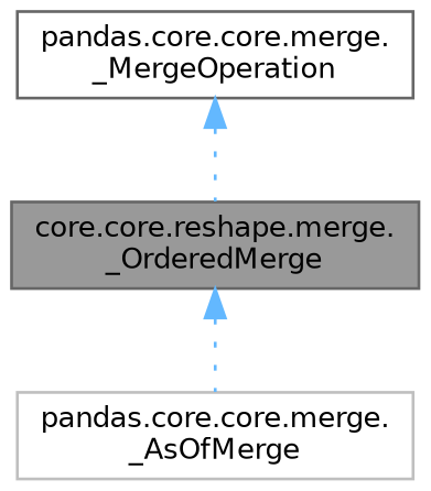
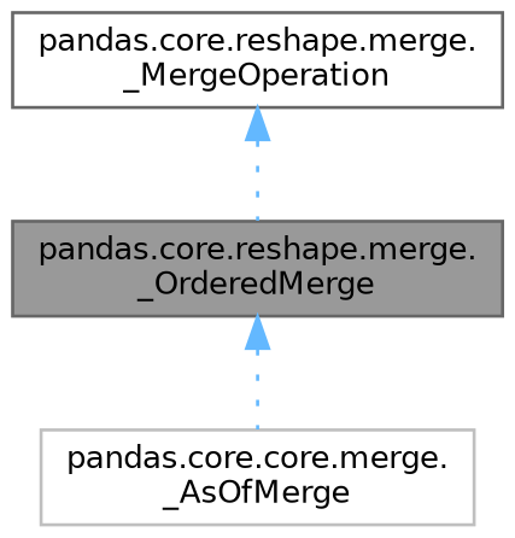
  digraph {
    node [color=gray40 fillcolor=white fontname=Helvetica fontsize=10 shape=box style=filled]
    edge [color=steelblue1 dir=back fontname=Helvetica fontsize=10 labelfontname=Helvetica labelfontsize=10 style=dotted]
-   n1 [fillcolor=grey60 fontcolor=black height=0.2 label="core.core.reshape.merge.\l_OrderedMerge" width=0.4]
+   n1 [fillcolor=grey60 fontcolor=black height=0.2 label="pandas.core.reshape.merge.\l_OrderedMerge" width=0.4]
    n2 [color=grey75 height=0.2 label="pandas.core.core.merge.\l_AsOfMerge" width=0.4]
-   n3 [height=0.2 label="pandas.core.core.merge.\l_MergeOperation" width=0.4]
+   n3 [height=0.2 label="pandas.core.reshape.merge.\l_MergeOperation" width=0.4]
    n1 -> n2
    n3 -> n1
  }
